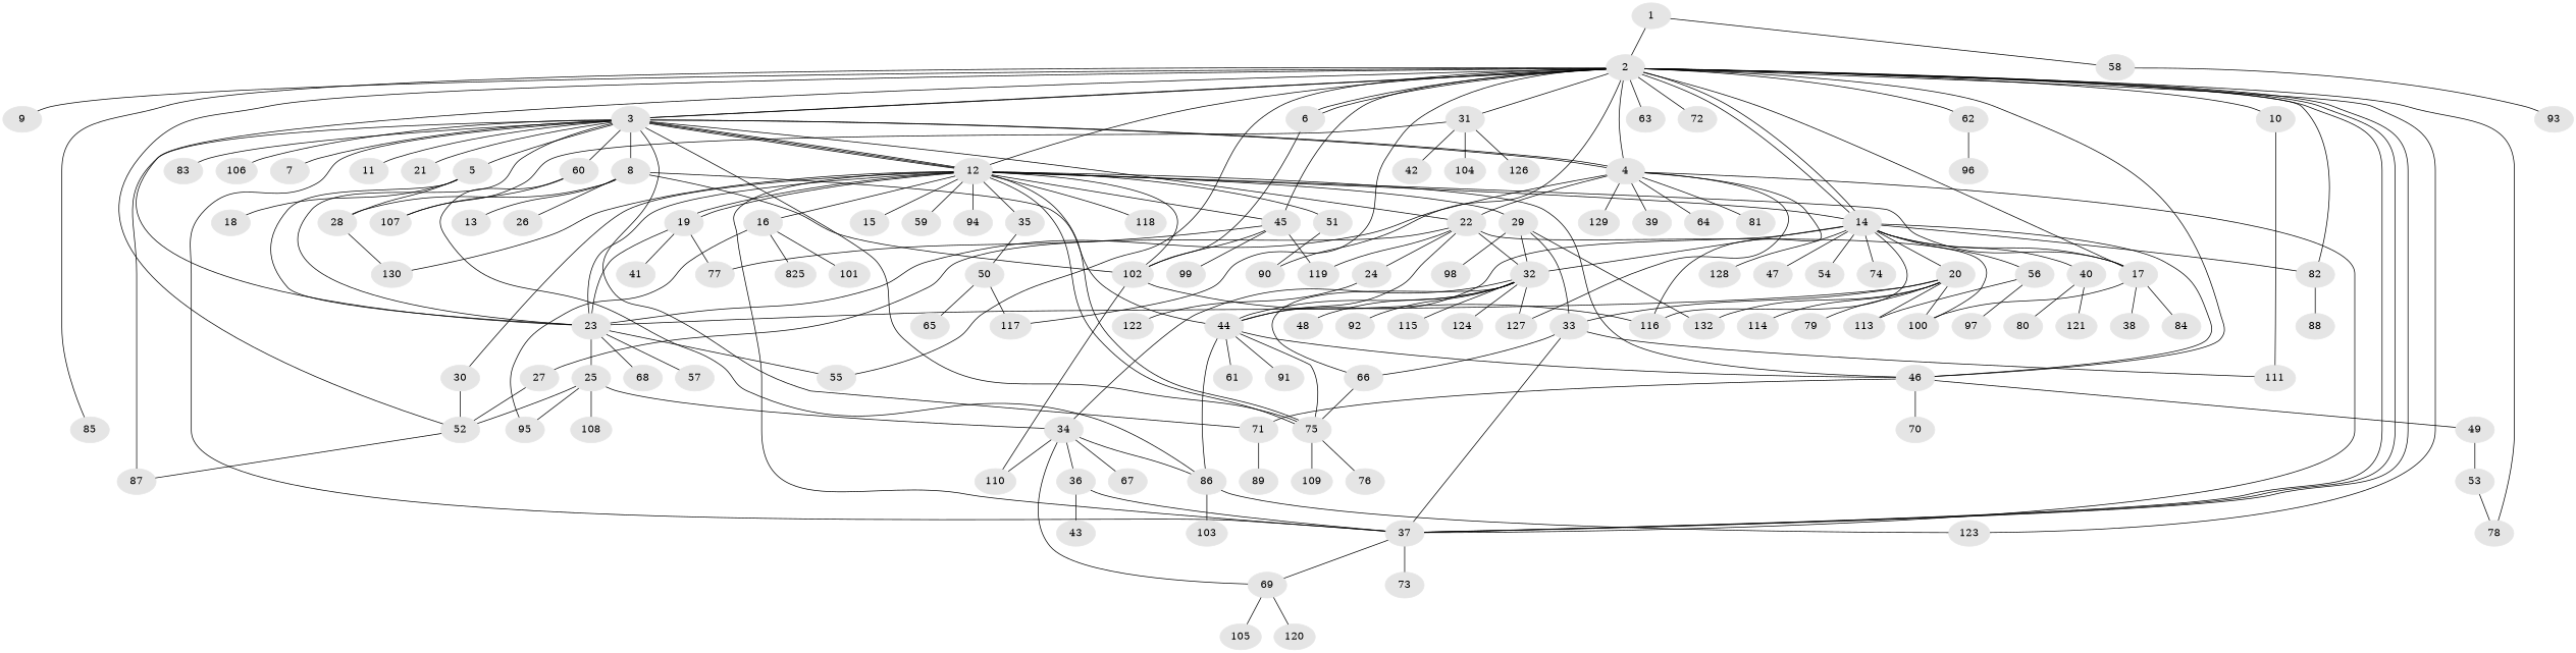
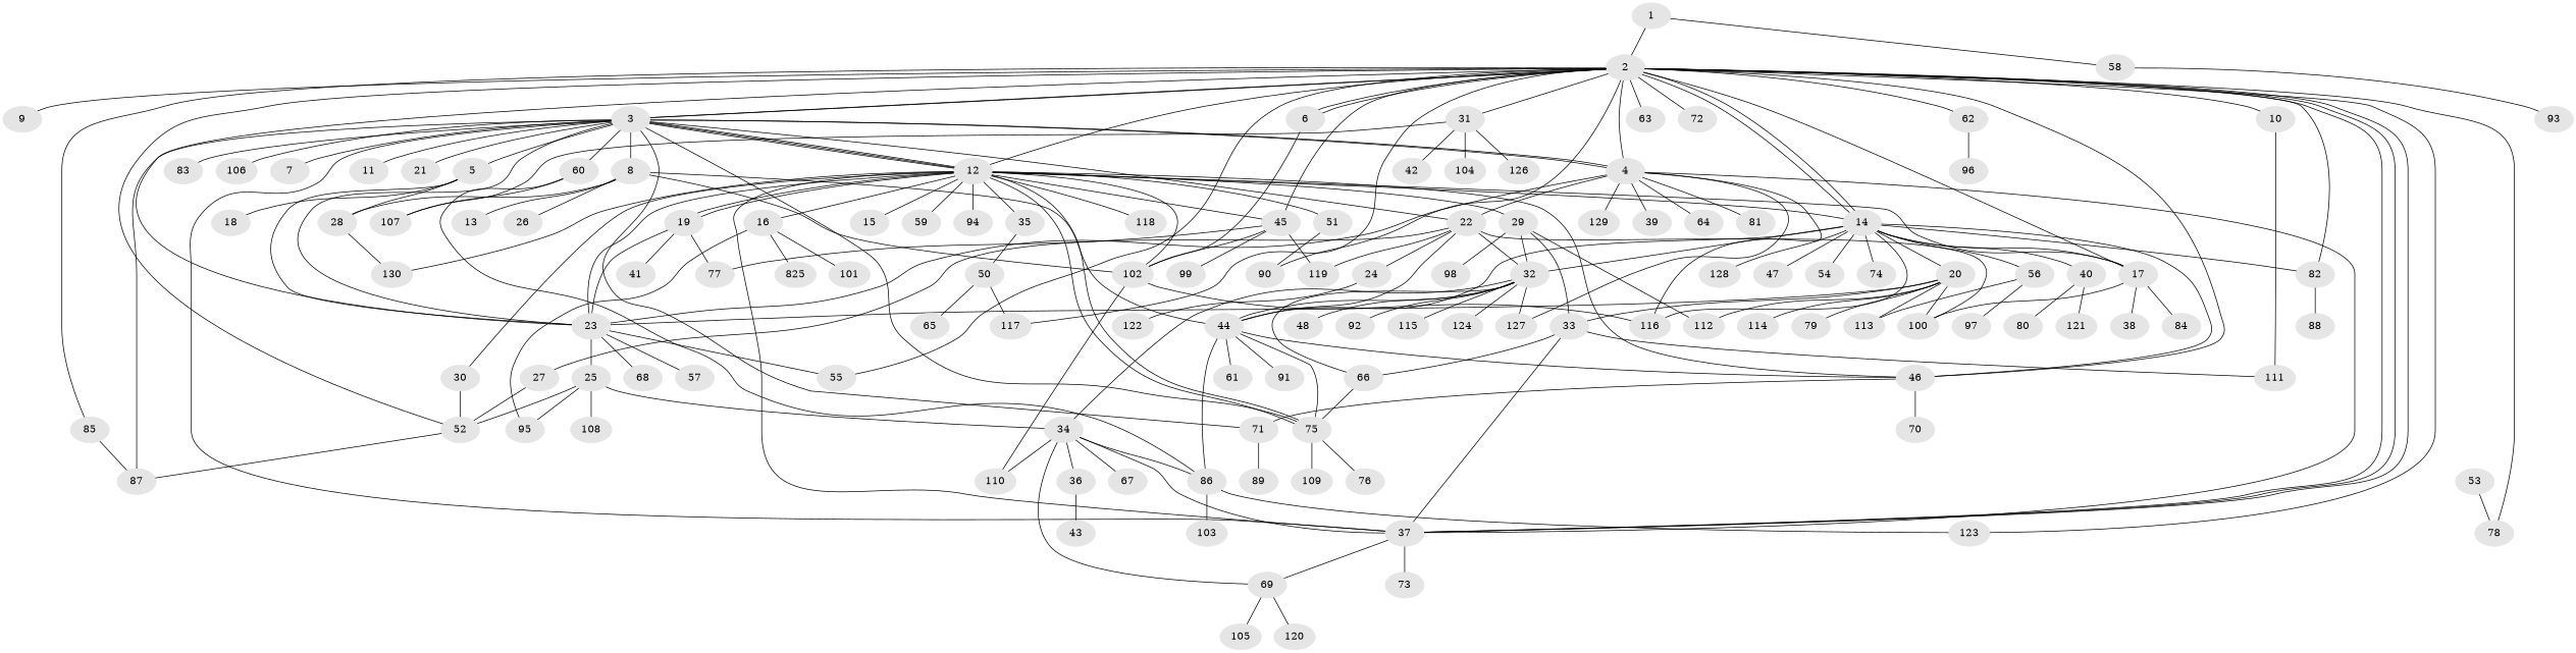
  graph {
    node [color=gray90 style=filled]
    1
    2
    58
    3
    4
    6
    9
    10
    12
    14
    17
    23
    31
    37
    45
    46
    52
    55
    62
    63
    72
    78
    82
    85
    90
    117
    123
    93
    5
    7
    8
    11
    21
    22
    60
    71
    75
    83
    87
    106
    39
    64
    81
    116
    127
    129
    102
    111
    15
    16
    19
    29
    30
    35
    51
    59
    94
    118
    130
    44
    20
    32
    40
    47
    54
    56
    74
    128
    38
    84
    100
    25
    57
    68
    42
    104
    107
    126
    69
    73
    77
    119
    99
-   49
    70
    96
    88
    18
    28
    13
    26
    24
    27
    86
    89
    76
    109
    110
    61
    91
    95
    101
    n103 [label=825]
    41
    33
-   112 [label=132]
+   112
    98
    50
    113
    79
    114
    34
    48
    66
    92
    115
    124
    80
    121
    97
    122
    108
    36
    67
    43
    105
    120
    103
    65
    53
    1 -- 2
    1 -- 58
    2 -- 3
    2 -- 3
    2 -- 4
    2 -- 6
    2 -- 6
    2 -- 9
    2 -- 10
    2 -- 12
    2 -- 14
    2 -- 14
    2 -- 17
    2 -- 23
    2 -- 31
    2 -- 37
    2 -- 37
    2 -- 37
    2 -- 45
    2 -- 46
    2 -- 52
    2 -- 55
    2 -- 62
    2 -- 63
    2 -- 72
    2 -- 78
    2 -- 82
    2 -- 85
    2 -- 90
    2 -- 117
    2 -- 123
    58 -- 93
    3 -- 4
    3 -- 4
    3 -- 12
    3 -- 12
    3 -- 12
    3 -- 23
    3 -- 37
    3 -- 5
    3 -- 7
    3 -- 8
    3 -- 11
    3 -- 21
    3 -- 22
    3 -- 60
    3 -- 71
    3 -- 75
    3 -- 83
    3 -- 87
    3 -- 106
    4 -- 23
    4 -- 37
    4 -- 22
    4 -- 39
    4 -- 64
    4 -- 81
    4 -- 116
    4 -- 127
    4 -- 129
    6 -- 102
    10 -- 111
    12 -- 14
    12 -- 17
    12 -- 23
    12 -- 37
    12 -- 45
    12 -- 46
    12 -- 75
    12 -- 75
    12 -- 102
    12 -- 15
    12 -- 16
    12 -- 19
    12 -- 19
    12 -- 29
    12 -- 30
    12 -- 35
    12 -- 51
    12 -- 59
    12 -- 94
    12 -- 118
    12 -- 130
    14 -- 17
    14 -- 46
    14 -- 82
    14 -- 116
    14 -- 44
    14 -- 20
    14 -- 32
    14 -- 40
    14 -- 47
    14 -- 54
    14 -- 56
    14 -- 74
    14 -- 128
    17 -- 38
    17 -- 84
    17 -- 100
    23 -- 55
    23 -- 25
    23 -- 57
    23 -- 68
    31 -- 42
    31 -- 104
    31 -- 107
    31 -- 126
    37 -- 69
    37 -- 73
    45 -- 102
    45 -- 77
    45 -- 119
    45 -- 99
    46 -- 71
-   46 -- 49
    46 -- 70
    52 -- 87
    62 -- 96
    82 -- 88
+   85 -- 87
    5 -- 23
    5 -- 18
    5 -- 28
    8 -- 102
    8 -- 44
    8 -- 28
    8 -- 13
    8 -- 26
    22 -- 44
    22 -- 32
    22 -- 100
    22 -- 119
    22 -- 24
    22 -- 27
    60 -- 107
    60 -- 86
    71 -- 89
    75 -- 76
    75 -- 109
    102 -- 116
    102 -- 110
    16 -- 95
    16 -- 101
    16 -- n103
    19 -- 23
    19 -- 77
    19 -- 41
    29 -- 32
    29 -- 33
    29 -- 112
    29 -- 98
    30 -- 52
    35 -- 50
    51 -- 90
    44 -- 46
    44 -- 75
    44 -- 86
    44 -- 61
    44 -- 91
    20 -- 23
    20 -- 100
    20 -- 33
    20 -- 112
    20 -- 113
    20 -- 79
    20 -- 114
    32 -- 127
    32 -- 44
    32 -- 34
    32 -- 48
    32 -- 66
    32 -- 92
    32 -- 115
    32 -- 124
    40 -- 80
    40 -- 121
    56 -- 113
    56 -- 97
    25 -- 52
    25 -- 95
    25 -- 34
    25 -- 108
    69 -- 105
    69 -- 120
-   49 -- 53
    28 -- 130
    24 -- 122
    27 -- 52
    86 -- 123
    86 -- 103
    33 -- 37
    33 -- 111
    33 -- 66
    50 -- 117
    50 -- 65
-   36 -- 37
+   34 -- 37
    34 -- 69
    34 -- 86
    34 -- 110
    34 -- 36
    34 -- 67
    66 -- 75
    36 -- 43
    53 -- 78
  }
